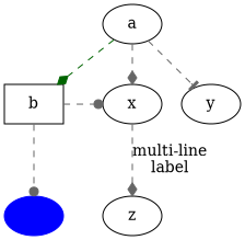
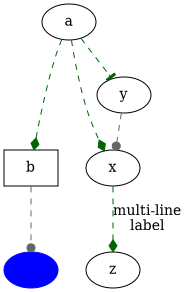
  digraph {
    edge [arrowhead=diamond color=gray40 style=dashed]
    b [shape=box]
    x
    n3 [color=blue fontcolor=red fontname="Palatino-Italic" fontsize=9223372036854775808 label="hello\nworld" style=filled]
    z
    a
    y
    subgraph sub_1 {
      rank=same
      b
      x
    }
-   b -> x [arrowhead=dot]
+   y -> x [arrowhead=dot]
    b -> n3 [arrowhead=dot]
-   x -> z [label="multi-line\nlabel"]
+   x -> z [color=darkgreen label="multi-line\nlabel"]
    a -> b [color=darkgreen]
-   a -> x
-   a -> y [arrowhead=tee]
+   a -> x [color=darkgreen]
+   a -> y [arrowhead=tee color=darkgreen]
  }
